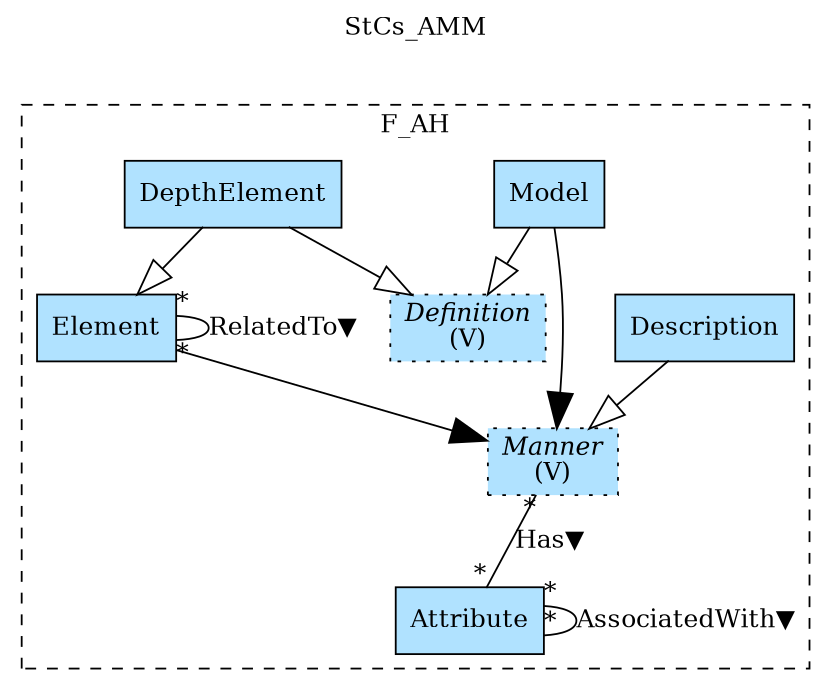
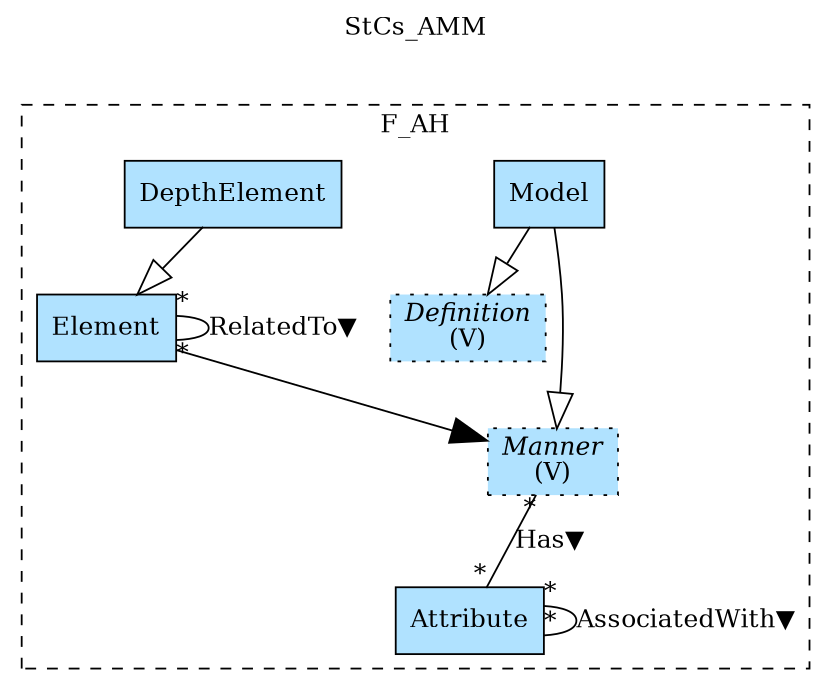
  digraph {
    label=StCs_AMM
    labelfontsize=12
    labelloc=tl
    node [fillcolor=lightskyblue1 shape=record style=filled]
    edge [arrowhead=onormal arrowsize=2.0]
    n1 [label=Attribute]
-   n2 [label=Description]
    n3 [label=<{<I>Manner</I><br/>(V)}> style="filled,dotted"]
    n4 [label=Element]
    n5 [label=Model]
    n6 [label=<{<I>Definition</I><br/>(V)}> style="filled,dotted"]
    n7 [label=DepthElement]
    subgraph cluster_1 {
      label=F_AH
      style=dashed
      n1
-     n2
      n3
      n4
      n5
      n6
      n7
    }
    n1 -> n1 [dir=none headlabel="*" label="AssociatedWith▼" taillabel="*" arrowhead="" arrowsize=""]
-   n2 -> n3
    n3 -> n1 [dir=none headlabel="*" label="Has▼" taillabel="*" arrowhead="" arrowsize=""]
    n4 -> n3 [arrowhead=normal]
    n4 -> n4 [dir=none headlabel="*" label="RelatedTo▼" taillabel="*" arrowhead="" arrowsize=""]
-   n5 -> n3 [arrowhead=normal]
+   n5 -> n3
    n5 -> n6
    n7 -> n4
-   n7 -> n6
  }
